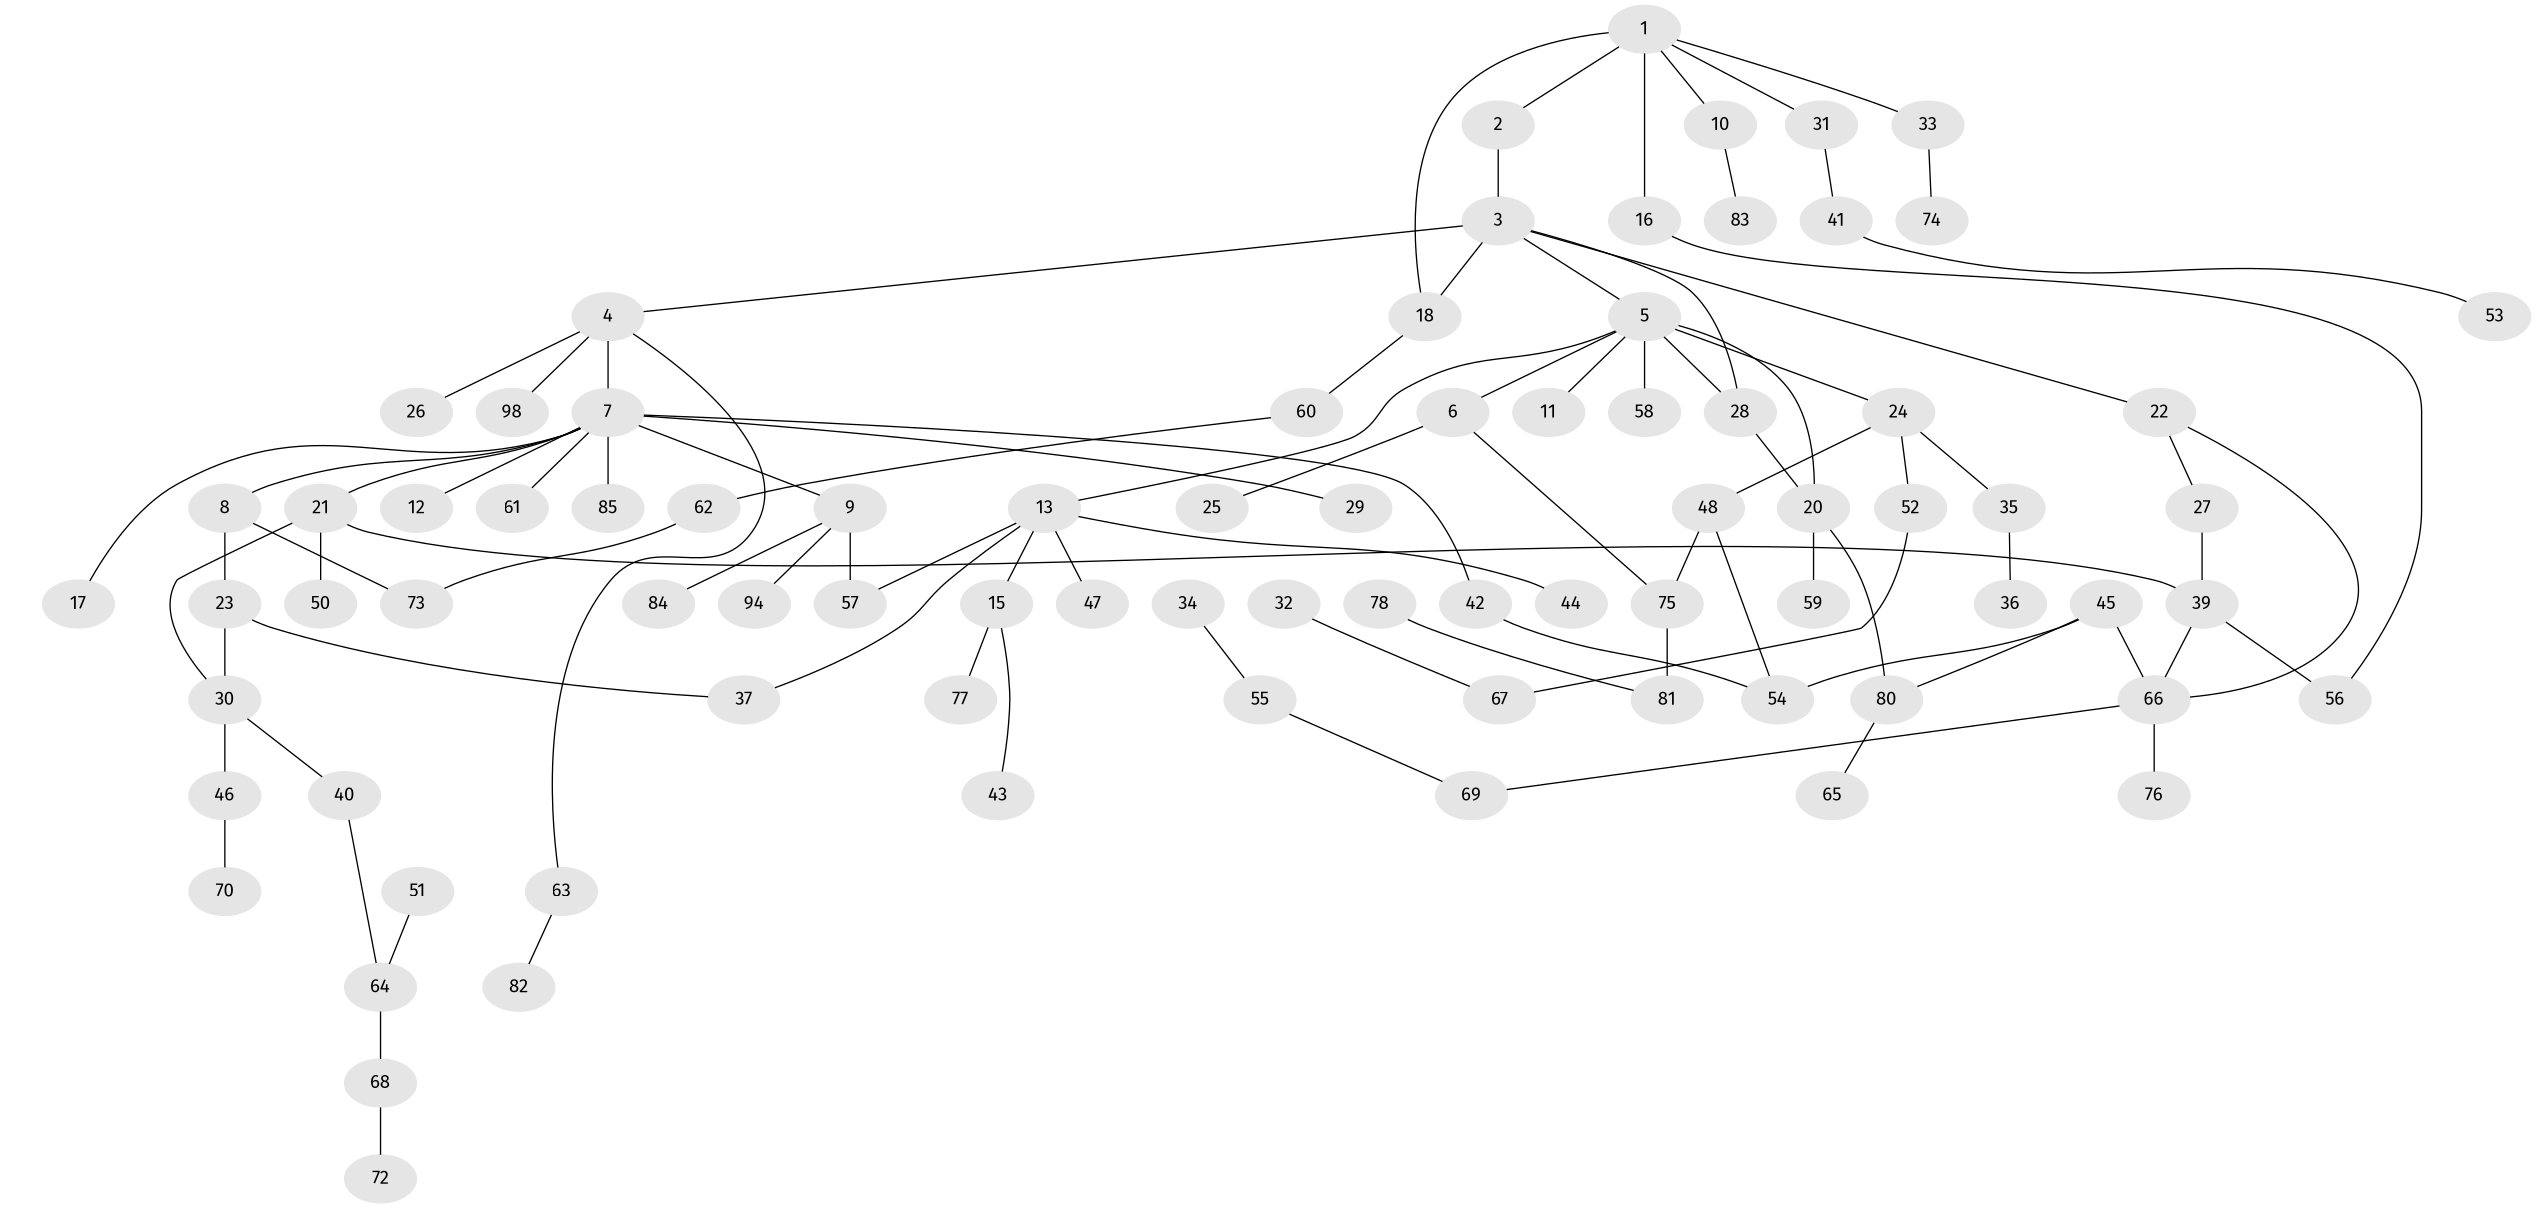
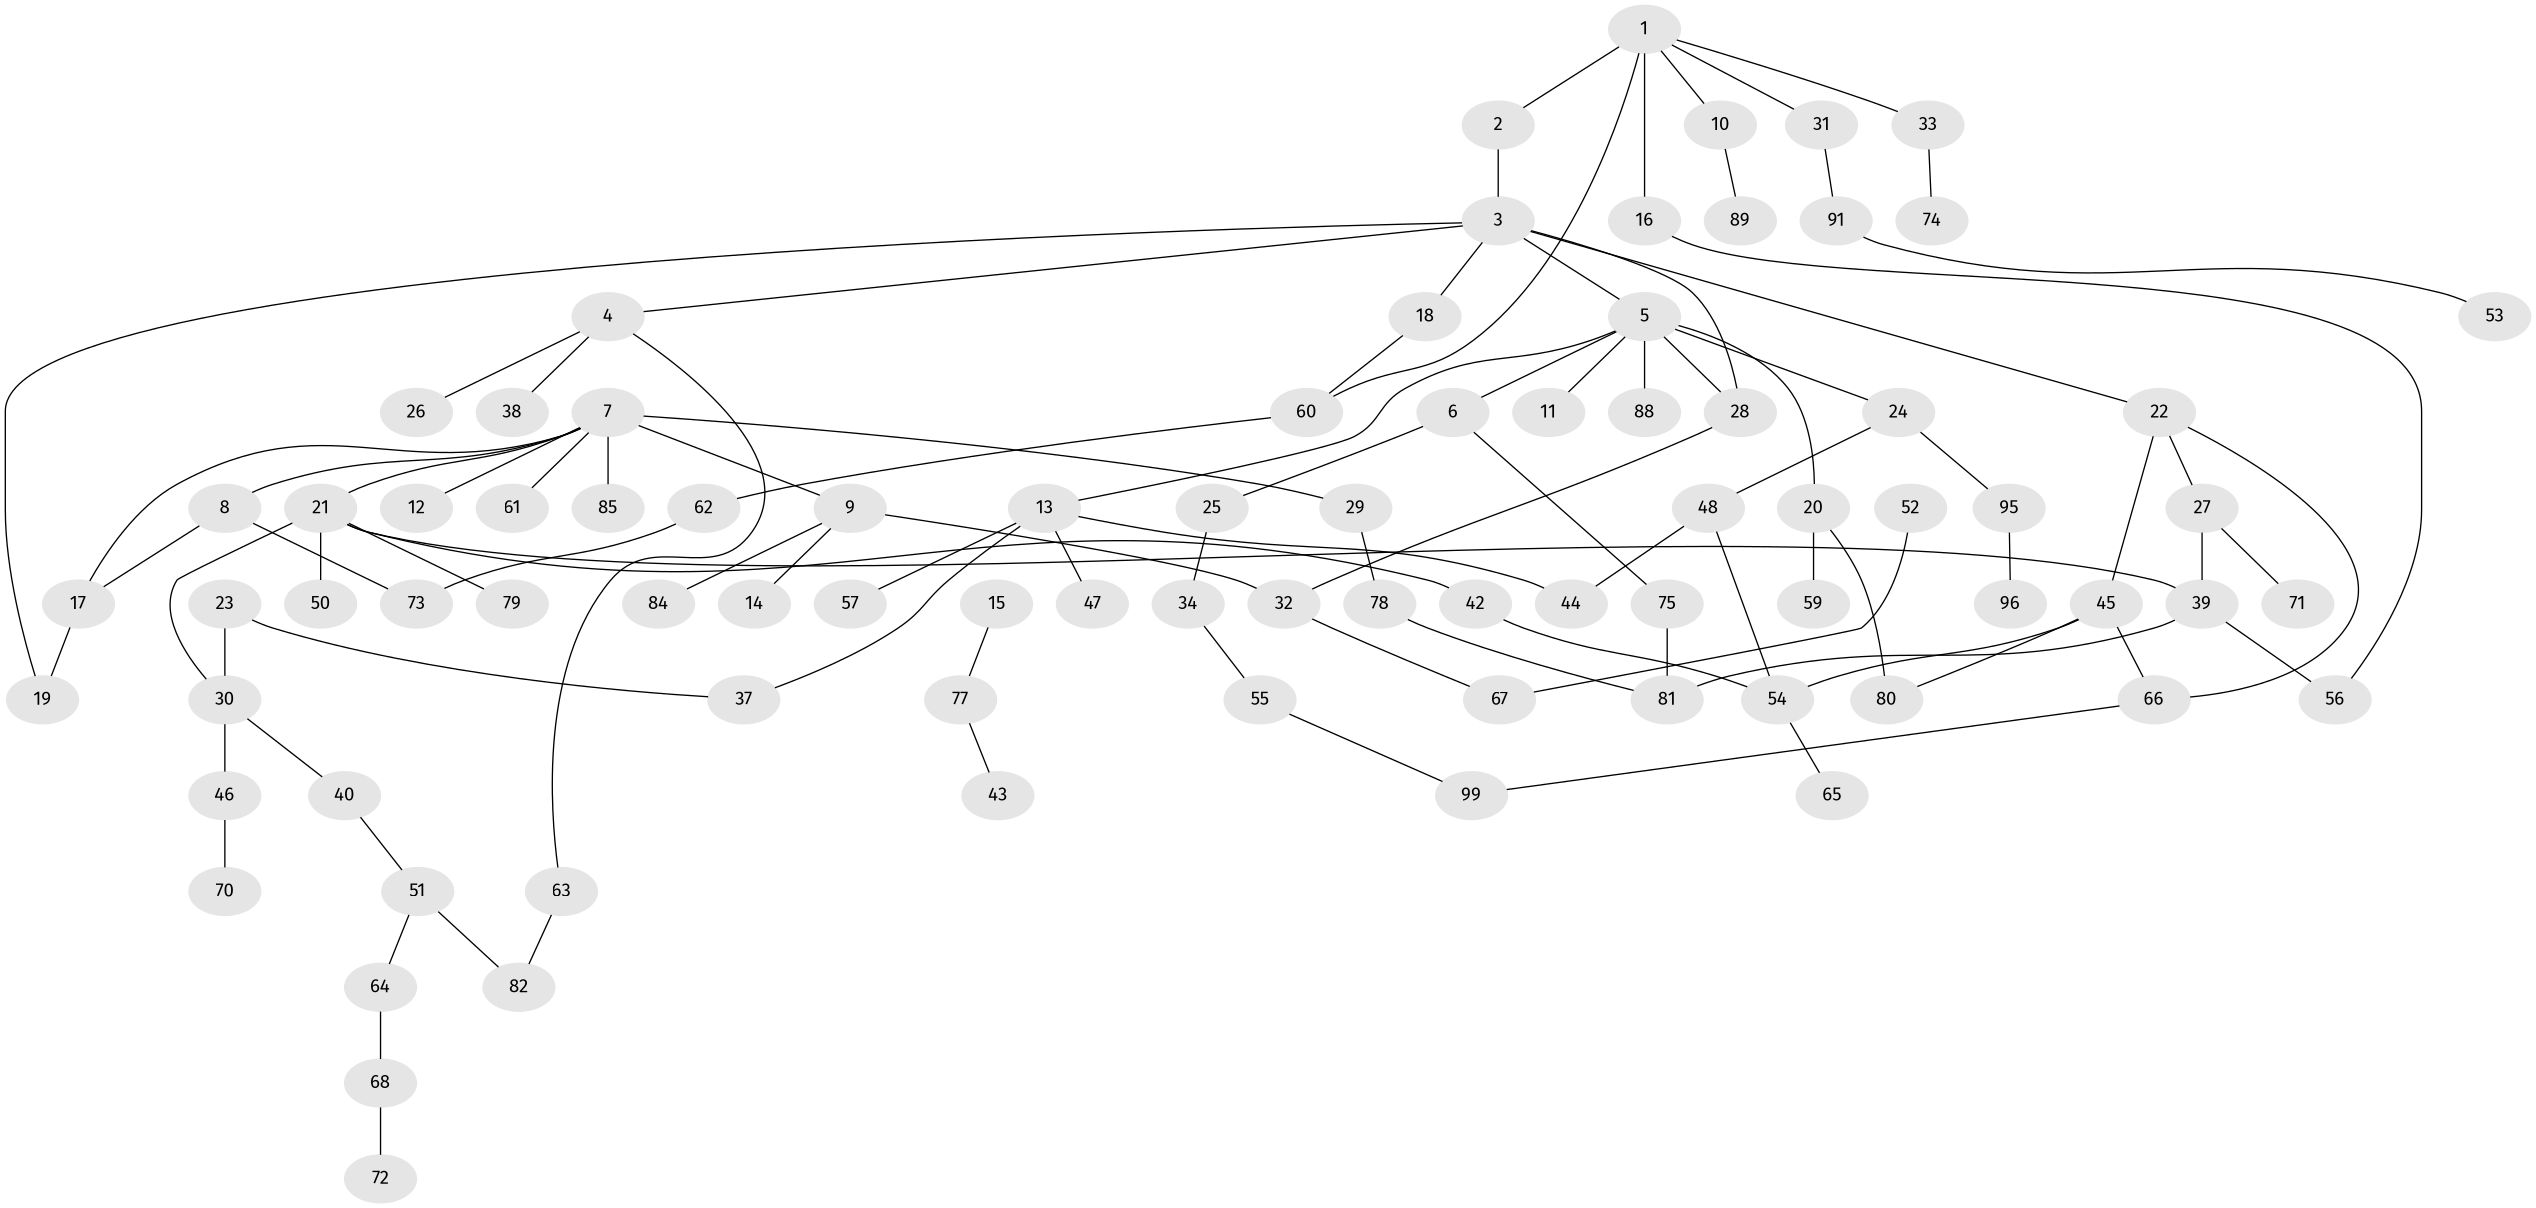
  graph {
    fontname="Fira Sans"
    node [color=gray90 fontname="Fira Sans" style=filled]
    edge [fontname="Fira Sans"]
    1
    2
    10
    16
    31
    33
    60
    3
-   83
+   83 [label=89]
    56
-   41
+   41 [label=91]
    74
    62
    4
    5
    18
+   19
    22
    28
    7
    26
-   38 [label=98]
+   38
    63
    6
    11
    13
    20
    24
-   58
+   58 [label=88]
    27
    45
    66
    32
    8
    9
    12
    17
    21
    29
    42
    61
    85
    82
    25
    75
    57
    15
    37
    44
    47
    59
    80
-   35
+   35 [label=95]
    48
    52
-   36
+   36 [label=96]
    34
    81
    23
    73
-   14 [label=94]
+   14
    84
    39
    30
    50
+   79
    78
    54
    43
    77
    40
    46
-   69
-   76
+   71
+   69 [label=99]
    67
    55
    51
    70
    53
    64
    65
    68
    72
    1 -- 2
    1 -- 10
    1 -- 16
    1 -- 31
    1 -- 33
-   1 -- 18
+   1 -- 60
    2 -- 3
    10 -- 83
    16 -- 56
    31 -- 41
    33 -- 74
    60 -- 62
    3 -- 4
    3 -- 5
    3 -- 18
+   3 -- 19
    3 -- 22
    3 -- 28
    41 -- 53
    62 -- 73
-   4 -- 7
    4 -- 26
    4 -- 38
    4 -- 63
    5 -- 28
    5 -- 6
    5 -- 11
    5 -- 13
    5 -- 20
    5 -- 24
    5 -- 58
    18 -- 60
    22 -- 27
+   22 -- 45
    22 -- 66
-   28 -- 20
+   28 -- 32
    7 -- 8
    7 -- 9
    7 -- 12
    7 -- 17
    7 -- 21
    7 -- 29
-   7 -- 42
+   21 -- 42
    7 -- 61
    7 -- 85
    63 -- 82
    6 -- 25
    6 -- 75
    13 -- 57
-   13 -- 15
    13 -- 37
    13 -- 44
    13 -- 47
    20 -- 59
    20 -- 80
    24 -- 35
    24 -- 48
-   24 -- 52
    27 -- 39
+   27 -- 71
    45 -- 66
    45 -- 80
    45 -- 54
    66 -- 69
-   66 -- 76
    32 -- 67
-   8 -- 23
+   8 -- 17
    8 -- 73
-   9 -- 57
+   9 -- 32
    9 -- 14
    9 -- 84
+   17 -- 19
    21 -- 39
    21 -- 30
    21 -- 50
+   21 -- 79
+   29 -- 78
    42 -- 54
+   25 -- 34
    75 -- 81
-   15 -- 43
+   77 -- 43
    15 -- 77
    35 -- 36
-   48 -- 75
+   48 -- 44
    48 -- 54
    52 -- 67
    34 -- 55
    23 -- 37
    23 -- 30
    39 -- 56
-   39 -- 66
+   39 -- 81
    30 -- 40
    30 -- 46
    78 -- 81
-   80 -- 65
-   40 -- 64
+   54 -- 65
+   40 -- 51
    46 -- 70
    55 -- 69
+   51 -- 82
    51 -- 64
    64 -- 68
    68 -- 72
  }
